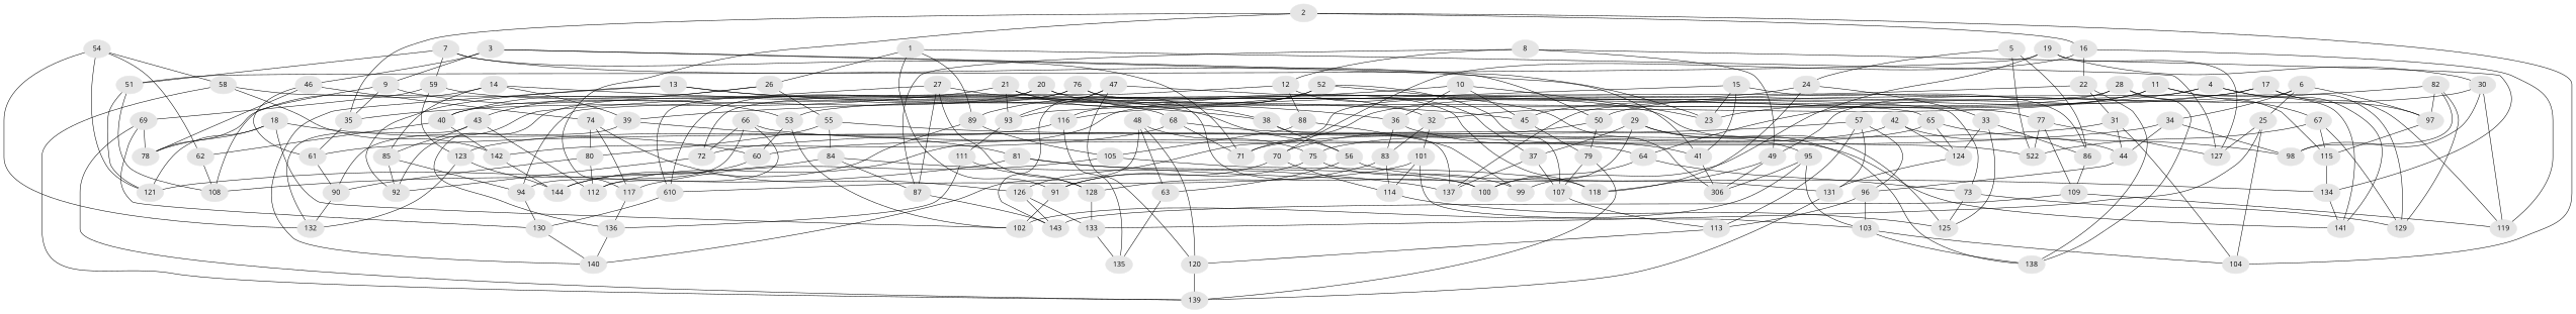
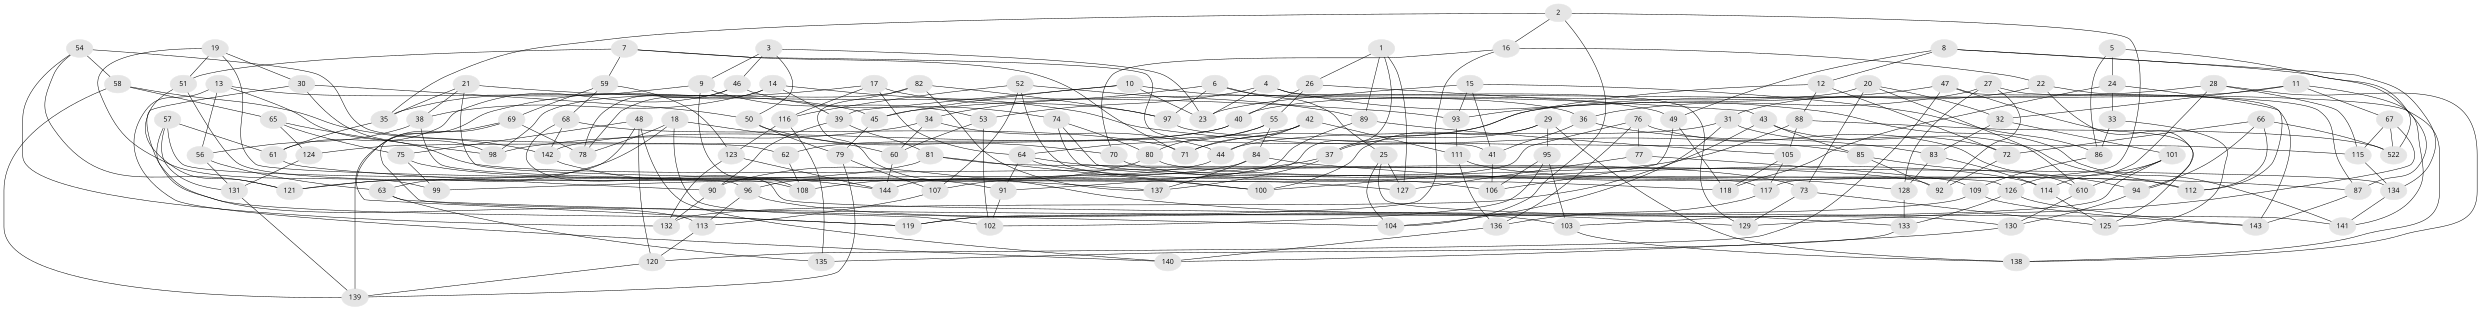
  graph {
    fontname="Open Sans"
    node [color=gray90 fontname="Open Sans" style=filled]
    edge [fontname="Open Sans"]
    1
    26
    89
    91
    127
    40
    43
    55
    144
    105
    102
    2
    16
    35
    104
    117
    22
    70
    119
    61
    136
    3
    9
    23
    46
    50
    53
    108
    78
    74
    79
    4
    129
    141
    60
    5
    24
    86
    n39 [label=522]
    118
    33
    112
    77
    109
    6
    25
    34
    49
    97
    133
    98
    44
-   106 [label=306]
+   106
    115
    7
    41
    51
    59
    71
    121
    68
    69
    123
    8
    12
    87
    134
    37
    72
    88
    143
    10
    36
    39
    45
    83
    81
    90
    11
    32
    67
    101
    107
    137
    92
    99
    13
    56
    140
    63
    131
    14
    38
    85
    94
    15
    93
    111
    31
    138
    114
    17
    64
    116
    73
    100
    135
    18
    19
    30
    20
    n112 [label=610]
    62
    142
    125
    130
    21
    124
    132
    80
    84
    27
    128
    28
    126
    29
    95
    103
    96
    113
    42
    139
    47
    120
    48
    75
    52
    54
    58
    65
    57
    66
    76
    82
    1 -- 26
    1 -- 89
    1 -- 91
    1 -- 127
    26 -- 40
    26 -- 43
    26 -- 55
    89 -- 144
    89 -- 105
    91 -- 102
    40 -- 62
    40 -- 142
    43 -- 112
    43 -- 85
    43 -- 132
    55 -- 64
    55 -- 80
    55 -- 84
    105 -- 117
    105 -- 118
    2 -- 16
    2 -- 35
    2 -- 104
    2 -- 117
    16 -- 22
    16 -- 70
    16 -- 119
    35 -- 61
    117 -- 136
    22 -- 94
    22 -- 31
    22 -- 138
-   70 -- 91
+   64 -- 91
    70 -- 114
    61 -- 90
    136 -- 140
    3 -- 9
    3 -- 23
    3 -- 46
    3 -- 50
    9 -- 35
    9 -- 53
    9 -- 108
    46 -- 61
    46 -- 78
    46 -- 74
    50 -- 70
    50 -- 79
    53 -- 102
    53 -- 60
    74 -- 117
    74 -- 80
    74 -- 126
    79 -- 107
    79 -- 139
    4 -- 23
    4 -- 53
    4 -- 129
    4 -- 141
    60 -- 144
    5 -- 24
    5 -- 86
    5 -- n39
    24 -- 118
    24 -- 33
    24 -- 112
    86 -- 109
    33 -- 86
    33 -- 125
-   33 -- 124
    77 -- 127
    77 -- 109
    109 -- 119
    109 -- 143
    6 -- 25
    6 -- 34
    6 -- 49
    6 -- 97
    25 -- 127
    25 -- 104
    25 -- 133
    34 -- 60
    34 -- 98
    34 -- 44
    49 -- 118
    49 -- 106
    97 -- 115
    133 -- 135
    44 -- 96
    115 -- 134
    7 -- 41
    7 -- 51
    7 -- 59
    7 -- 71
    41 -- 106
    51 -- 108
    51 -- 121
    59 -- 68
    59 -- 69
    59 -- 123
    68 -- 141
    68 -- 71
    68 -- 142
    69 -- 78
    69 -- 130
    69 -- 139
    123 -- 144
    123 -- 132
    8 -- 49
    8 -- 12
    8 -- 87
    8 -- 134
    12 -- 37
    12 -- 72
    12 -- 88
    87 -- 143
    134 -- 141
    37 -- 107
    37 -- 137
    72 -- 92
    88 -- 105
-   77 -- n39
+   88 -- n39
    88 -- 99
    10 -- 23
    10 -- 36
    10 -- 39
    10 -- 45
    36 -- 41
    36 -- 83
    39 -- 81
    39 -- 90
    45 -- 79
    83 -- 114
    83 -- 128
    81 -- 121
    81 -- 134
    81 -- 100
    90 -- 132
    11 -- 141
    11 -- 71
    11 -- 32
    11 -- 67
    32 -- 83
    32 -- 101
    67 -- 129
    67 -- n39
    67 -- 115
    101 -- 114
    101 -- n112
    101 -- 103
    107 -- 113
    13 -- 45
    13 -- 92
    13 -- 56
    13 -- 140
    56 -- 63
    56 -- 131
-   103 -- 104
+   63 -- 104
    63 -- 135
    131 -- 139
    14 -- 78
    14 -- 39
    14 -- 38
    14 -- 85
    38 -- 137
    38 -- 56
    85 -- 92
    85 -- 94
    94 -- 130
    15 -- 23
    15 -- 86
    15 -- 41
    15 -- 93
    93 -- 111
    111 -- 136
    111 -- 128
    31 -- 104
    31 -- 44
    31 -- 72
    114 -- 125
    17 -- 119
    17 -- 97
    17 -- 64
    17 -- 116
    64 -- 73
    64 -- 100
    116 -- 123
    116 -- 135
    73 -- 129
    73 -- 125
    18 -- 102
    18 -- 78
    18 -- 60
    18 -- 121
    19 -- 127
    19 -- 51
    19 -- 99
    19 -- 30
    30 -- 119
    30 -- 50
    30 -- 98
    20 -- 40
    20 -- 32
    20 -- 73
    20 -- n112
    n112 -- 130
    62 -- 108
    142 -- 144
    130 -- 140
    21 -- 35
    21 -- 118
    21 -- 38
    21 -- 93
    124 -- 131
    80 -- 112
    80 -- 90
    84 -- 108
    84 -- 87
    84 -- 137
    27 -- 87
    27 -- 36
    27 -- 92
    27 -- 128
    128 -- 133
    28 -- 115
    28 -- 45
    28 -- 138
    28 -- 126
    126 -- 133
    126 -- 143
    29 -- 37
    29 -- 138
    29 -- 100
    29 -- 95
    95 -- 102
    95 -- 106
    95 -- 103
    103 -- 138
    96 -- 103
    96 -- 113
    113 -- 120
    42 -- 44
    42 -- 71
+   42 -- 111
    42 -- 124
    47 -- 143
    47 -- 93
    47 -- 125
    47 -- 120
    120 -- 139
    48 -- 140
    48 -- 63
    48 -- 120
    48 -- 75
    75 -- 91
    75 -- 99
    52 -- 89
    52 -- 106
    52 -- 107
    52 -- 116
    54 -- 121
    54 -- 62
    54 -- 132
    54 -- 58
    58 -- 142
    58 -- 139
    58 -- 65
    65 -- 98
    65 -- 124
    65 -- 75
    57 -- 61
    57 -- 131
    57 -- 96
    57 -- 113
    66 -- n39
    66 -- 112
    66 -- 72
    66 -- 94
    76 -- 136
    76 -- 77
    76 -- 100
    76 -- n112
    82 -- 129
    82 -- 97
    82 -- 98
    82 -- 137
  }
